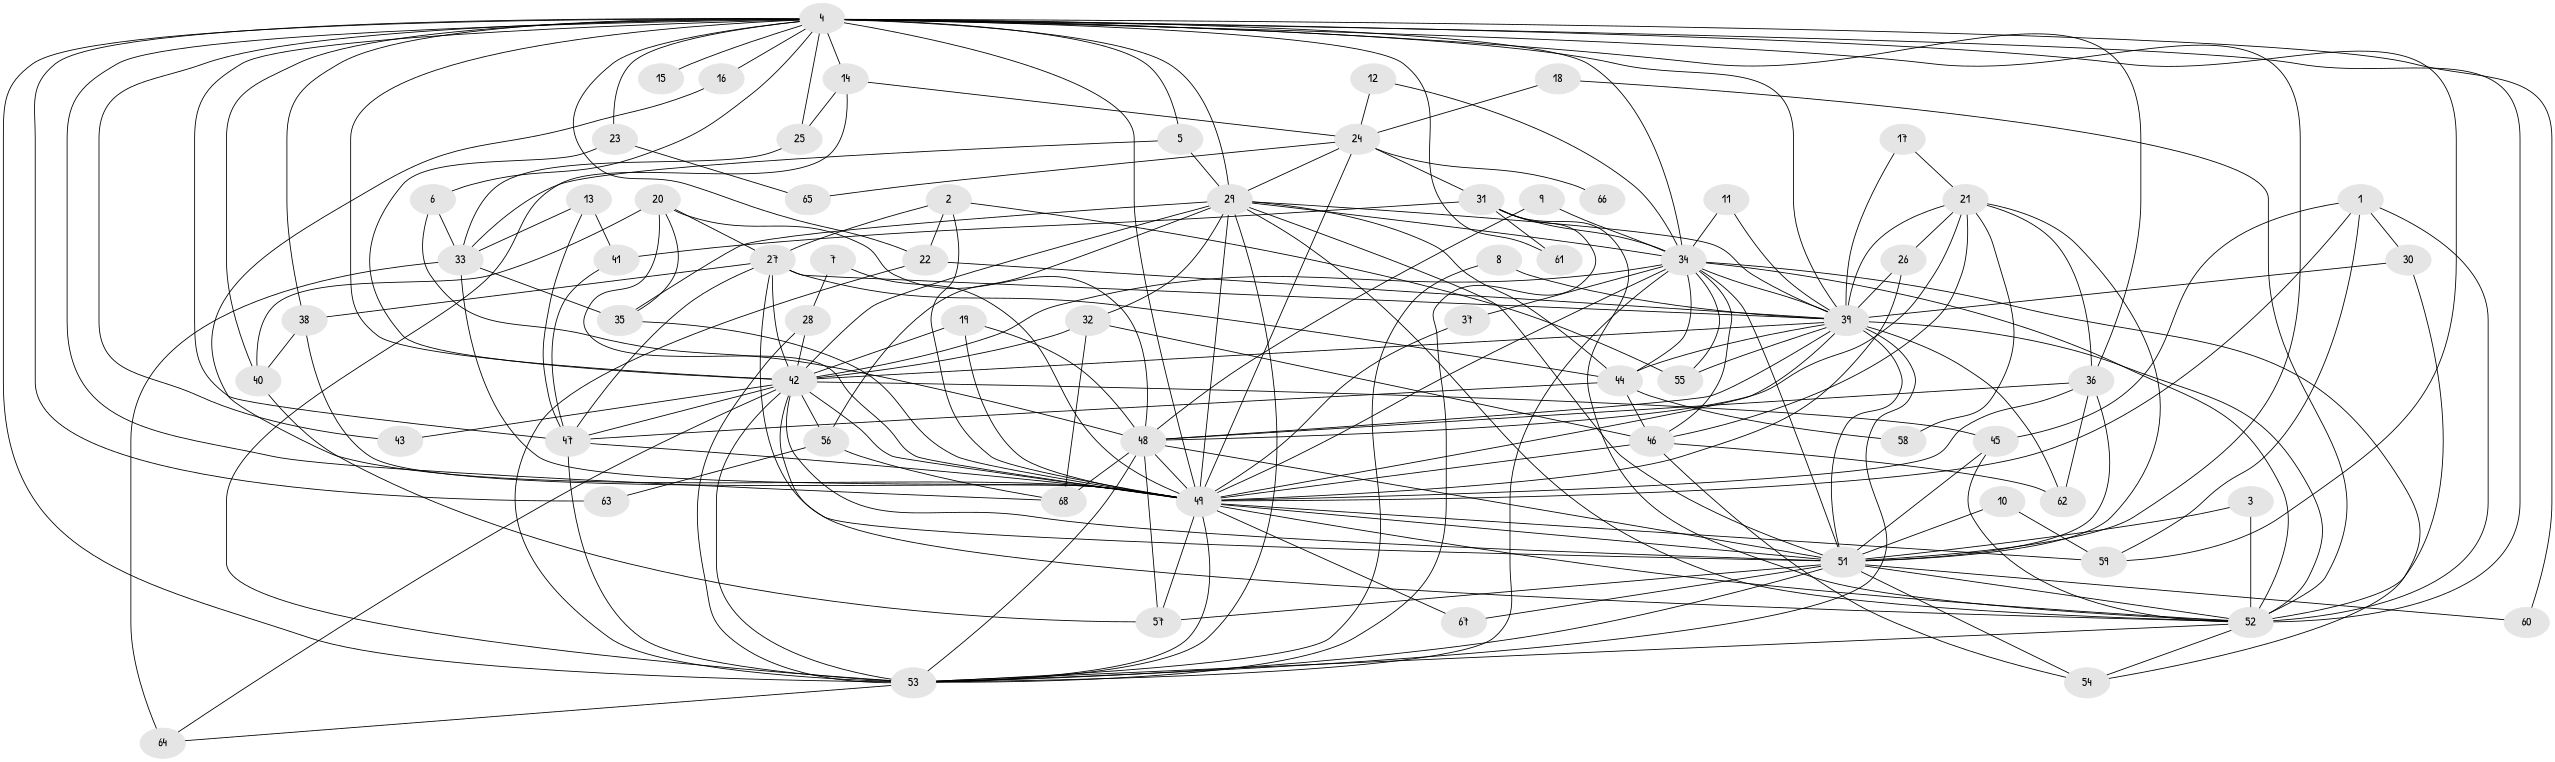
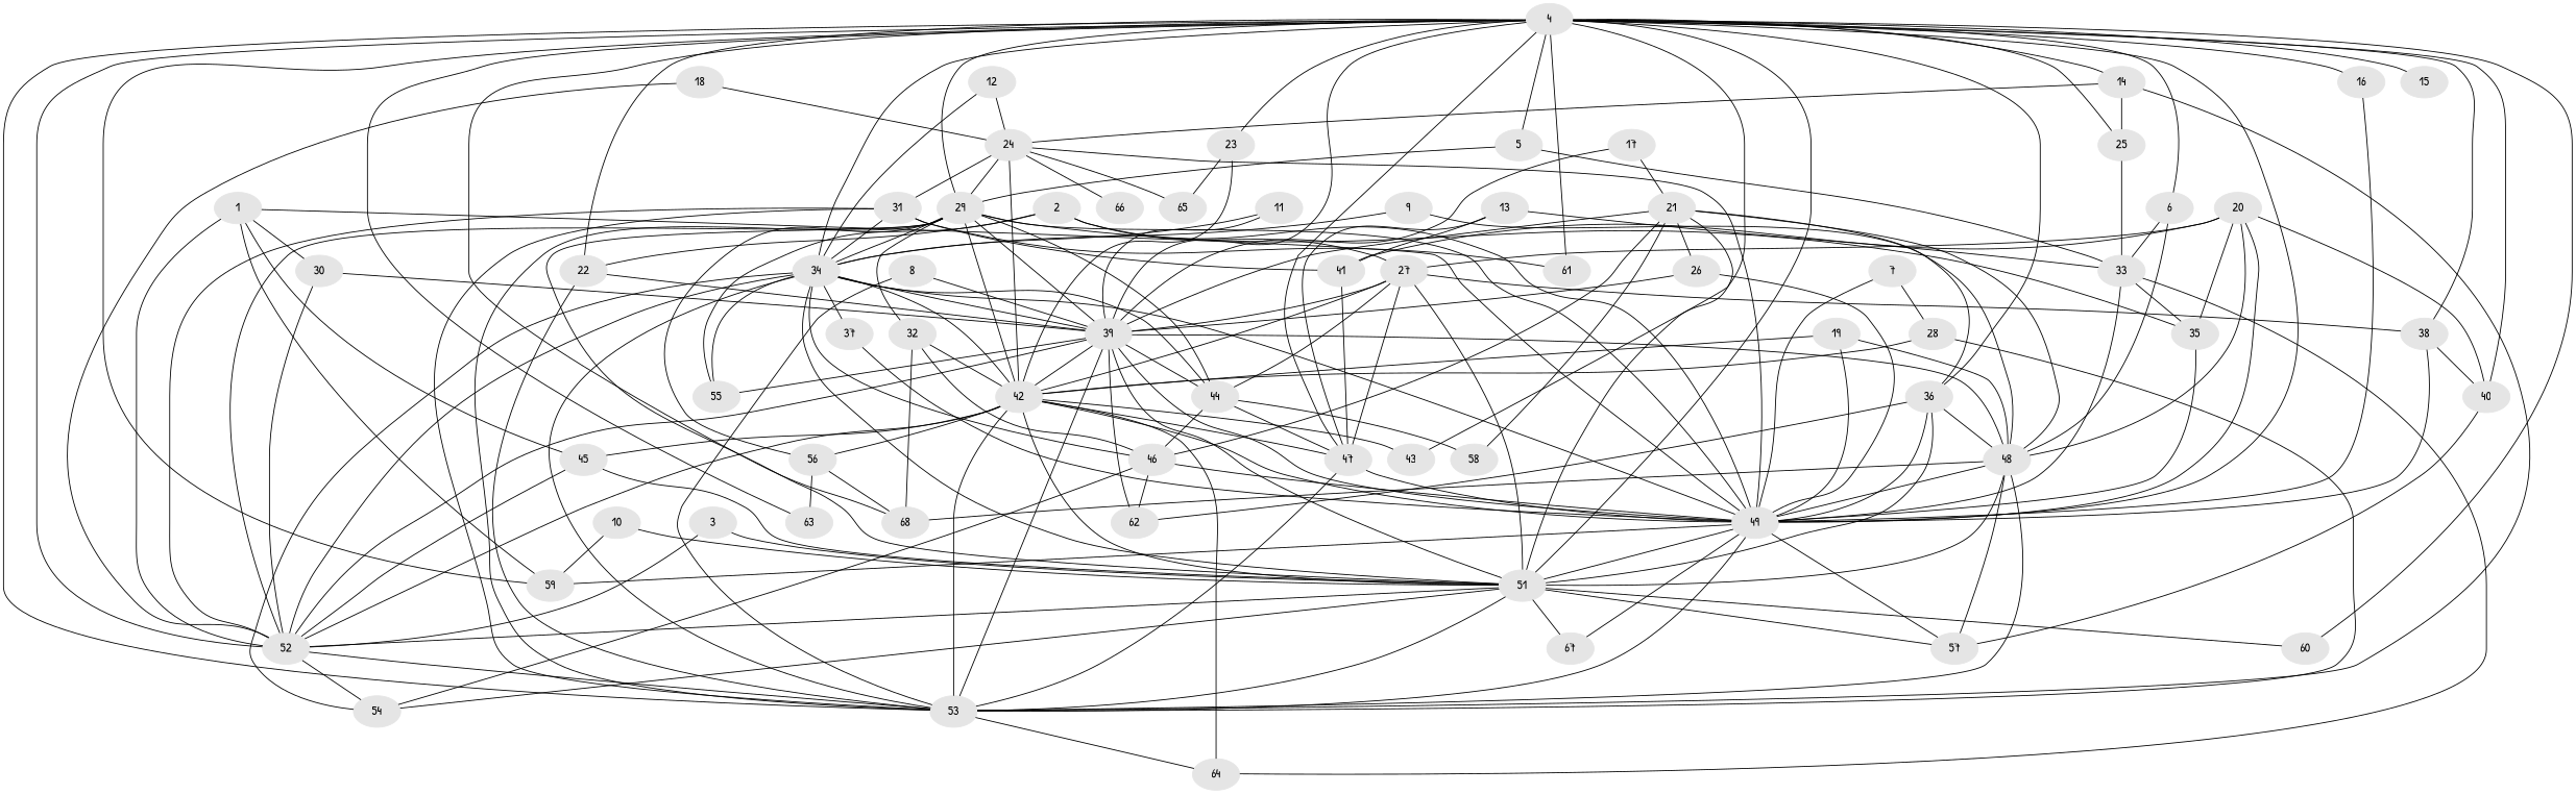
  graph {
    fontname="Patrick Hand"
    node [color=gray90 fontname="Patrick Hand" style=filled]
    edge [fontname="Patrick Hand" weight=1.0]
    1
    30
    45
    49
    52
    59
    39
    51
    53
    57
    67
    54
    2
    22
    27
    55
    38
    42
    47
    44
    3
    60
    4
    5
    6
    14
    15
    16
    23
    25
    29
    34
    36
    40
    43
    61
    63
    68
    33
    48
    24
    65
    35
    32
    56
    46
    37
    62
    64
    7
    28
    8
    9
    10
    11
    12
    31
    66
    13
    41
    17
    21
    26
    58
    18
    19
    20
    1 -- 30
    1 -- 45
    1 -- 49
    1 -- 52
    1 -- 59
    30 -- 52 [weight=2.0]
    30 -- 39
    45 -- 52
    45 -- 51
-   49 -- 52
    49 -- 59
    49 -- 51
    49 -- 53
    49 -- 57
    49 -- 67
    52 -- 53
    52 -- 54
    39 -- 49
    39 -- 52
    39 -- 51
    39 -- 53
    39 -- 55
    39 -- 42 [weight=2.0]
    39 -- 44
    39 -- 48
    39 -- 62
    51 -- 52
    51 -- 53
    51 -- 57
    51 -- 67
    51 -- 54
    51 -- 60
    53 -- 64
    2 -- 49
    2 -- 22
    2 -- 27
    2 -- 55
    22 -- 39
    22 -- 53
    27 -- 39
    27 -- 51
    27 -- 38
    27 -- 42
    27 -- 47
    27 -- 44
    38 -- 49
    38 -- 40
    42 -- 45 [weight=2.0]
    42 -- 49
    42 -- 52
    42 -- 51
    42 -- 53 [weight=2.0]
    42 -- 47
    42 -- 43
    42 -- 56
    42 -- 64
    47 -- 49
    47 -- 53
    44 -- 47
    44 -- 46
    44 -- 58
    3 -- 52
    3 -- 51
    4 -- 49 [weight=3.0]
    4 -- 52 [weight=2.0]
    4 -- 59
    4 -- 39 [weight=2.0]
    4 -- 51 [weight=3.0]
    4 -- 53 [weight=2.0]
    4 -- 22
    4 -- 38
-   4 -- 42 [weight=4.0]
+   24 -- 42 [weight=4.0]
    4 -- 47
    4 -- 60
    4 -- 5
    4 -- 6
    4 -- 14
    4 -- 15
    4 -- 16
    4 -- 23 [weight=2.0]
    4 -- 25
    4 -- 29 [weight=2.0]
    4 -- 34 [weight=2.0]
    4 -- 36
    4 -- 40 [weight=2.0]
    4 -- 43
    4 -- 61
    4 -- 63
    4 -- 68
    5 -- 29
    5 -- 33
    6 -- 33
    6 -- 48
    14 -- 53
    14 -- 25
    14 -- 24
    16 -- 49
    23 -- 42 [weight=2.0]
    23 -- 65
    25 -- 33
    29 -- 49 [weight=2.0]
    29 -- 52
    29 -- 39
    29 -- 51
    29 -- 53
    29 -- 42
    29 -- 44
    29 -- 34
    29 -- 35
    29 -- 32
    29 -- 56
    34 -- 49
    34 -- 52
    34 -- 39
    34 -- 51
    34 -- 53
    34 -- 54
    34 -- 55
    34 -- 42 [weight=2.0]
    34 -- 44
    34 -- 46
    34 -- 37 [weight=2.0]
    36 -- 49
    36 -- 51
    36 -- 48
    36 -- 62
    40 -- 57
    33 -- 49
    33 -- 35
    33 -- 64
    48 -- 49 [weight=2.0]
    48 -- 51
    48 -- 53
    48 -- 57
    48 -- 68 [weight=2.0]
    24 -- 49 [weight=2.0]
    24 -- 29
    24 -- 65
    24 -- 31
    24 -- 66 [weight=2.0]
    35 -- 49
    32 -- 42
    32 -- 68
    32 -- 46
    56 -- 63
    56 -- 68
    46 -- 49
    46 -- 54
    46 -- 62
    37 -- 49
    7 -- 49
    7 -- 28
    28 -- 53
    28 -- 42
    8 -- 39
    8 -- 53
    9 -- 34
    9 -- 48
    10 -- 59
    10 -- 51
    11 -- 39
    11 -- 34 [weight=2.0]
    12 -- 34
    12 -- 24
    31 -- 52
    31 -- 53
    31 -- 34
    31 -- 61
    31 -- 41
    13 -- 47
    13 -- 33
    13 -- 41
    41 -- 47
    17 -- 39
    17 -- 21
    21 -- 39
    21 -- 51
    21 -- 36
    21 -- 48
    21 -- 46
    21 -- 26
    21 -- 58
    26 -- 49
    26 -- 39
    18 -- 52
    18 -- 24
    19 -- 49
    19 -- 42
    19 -- 48
    20 -- 49
    20 -- 27
    20 -- 40
    20 -- 48
    20 -- 35
+   20 -- 41
  }
